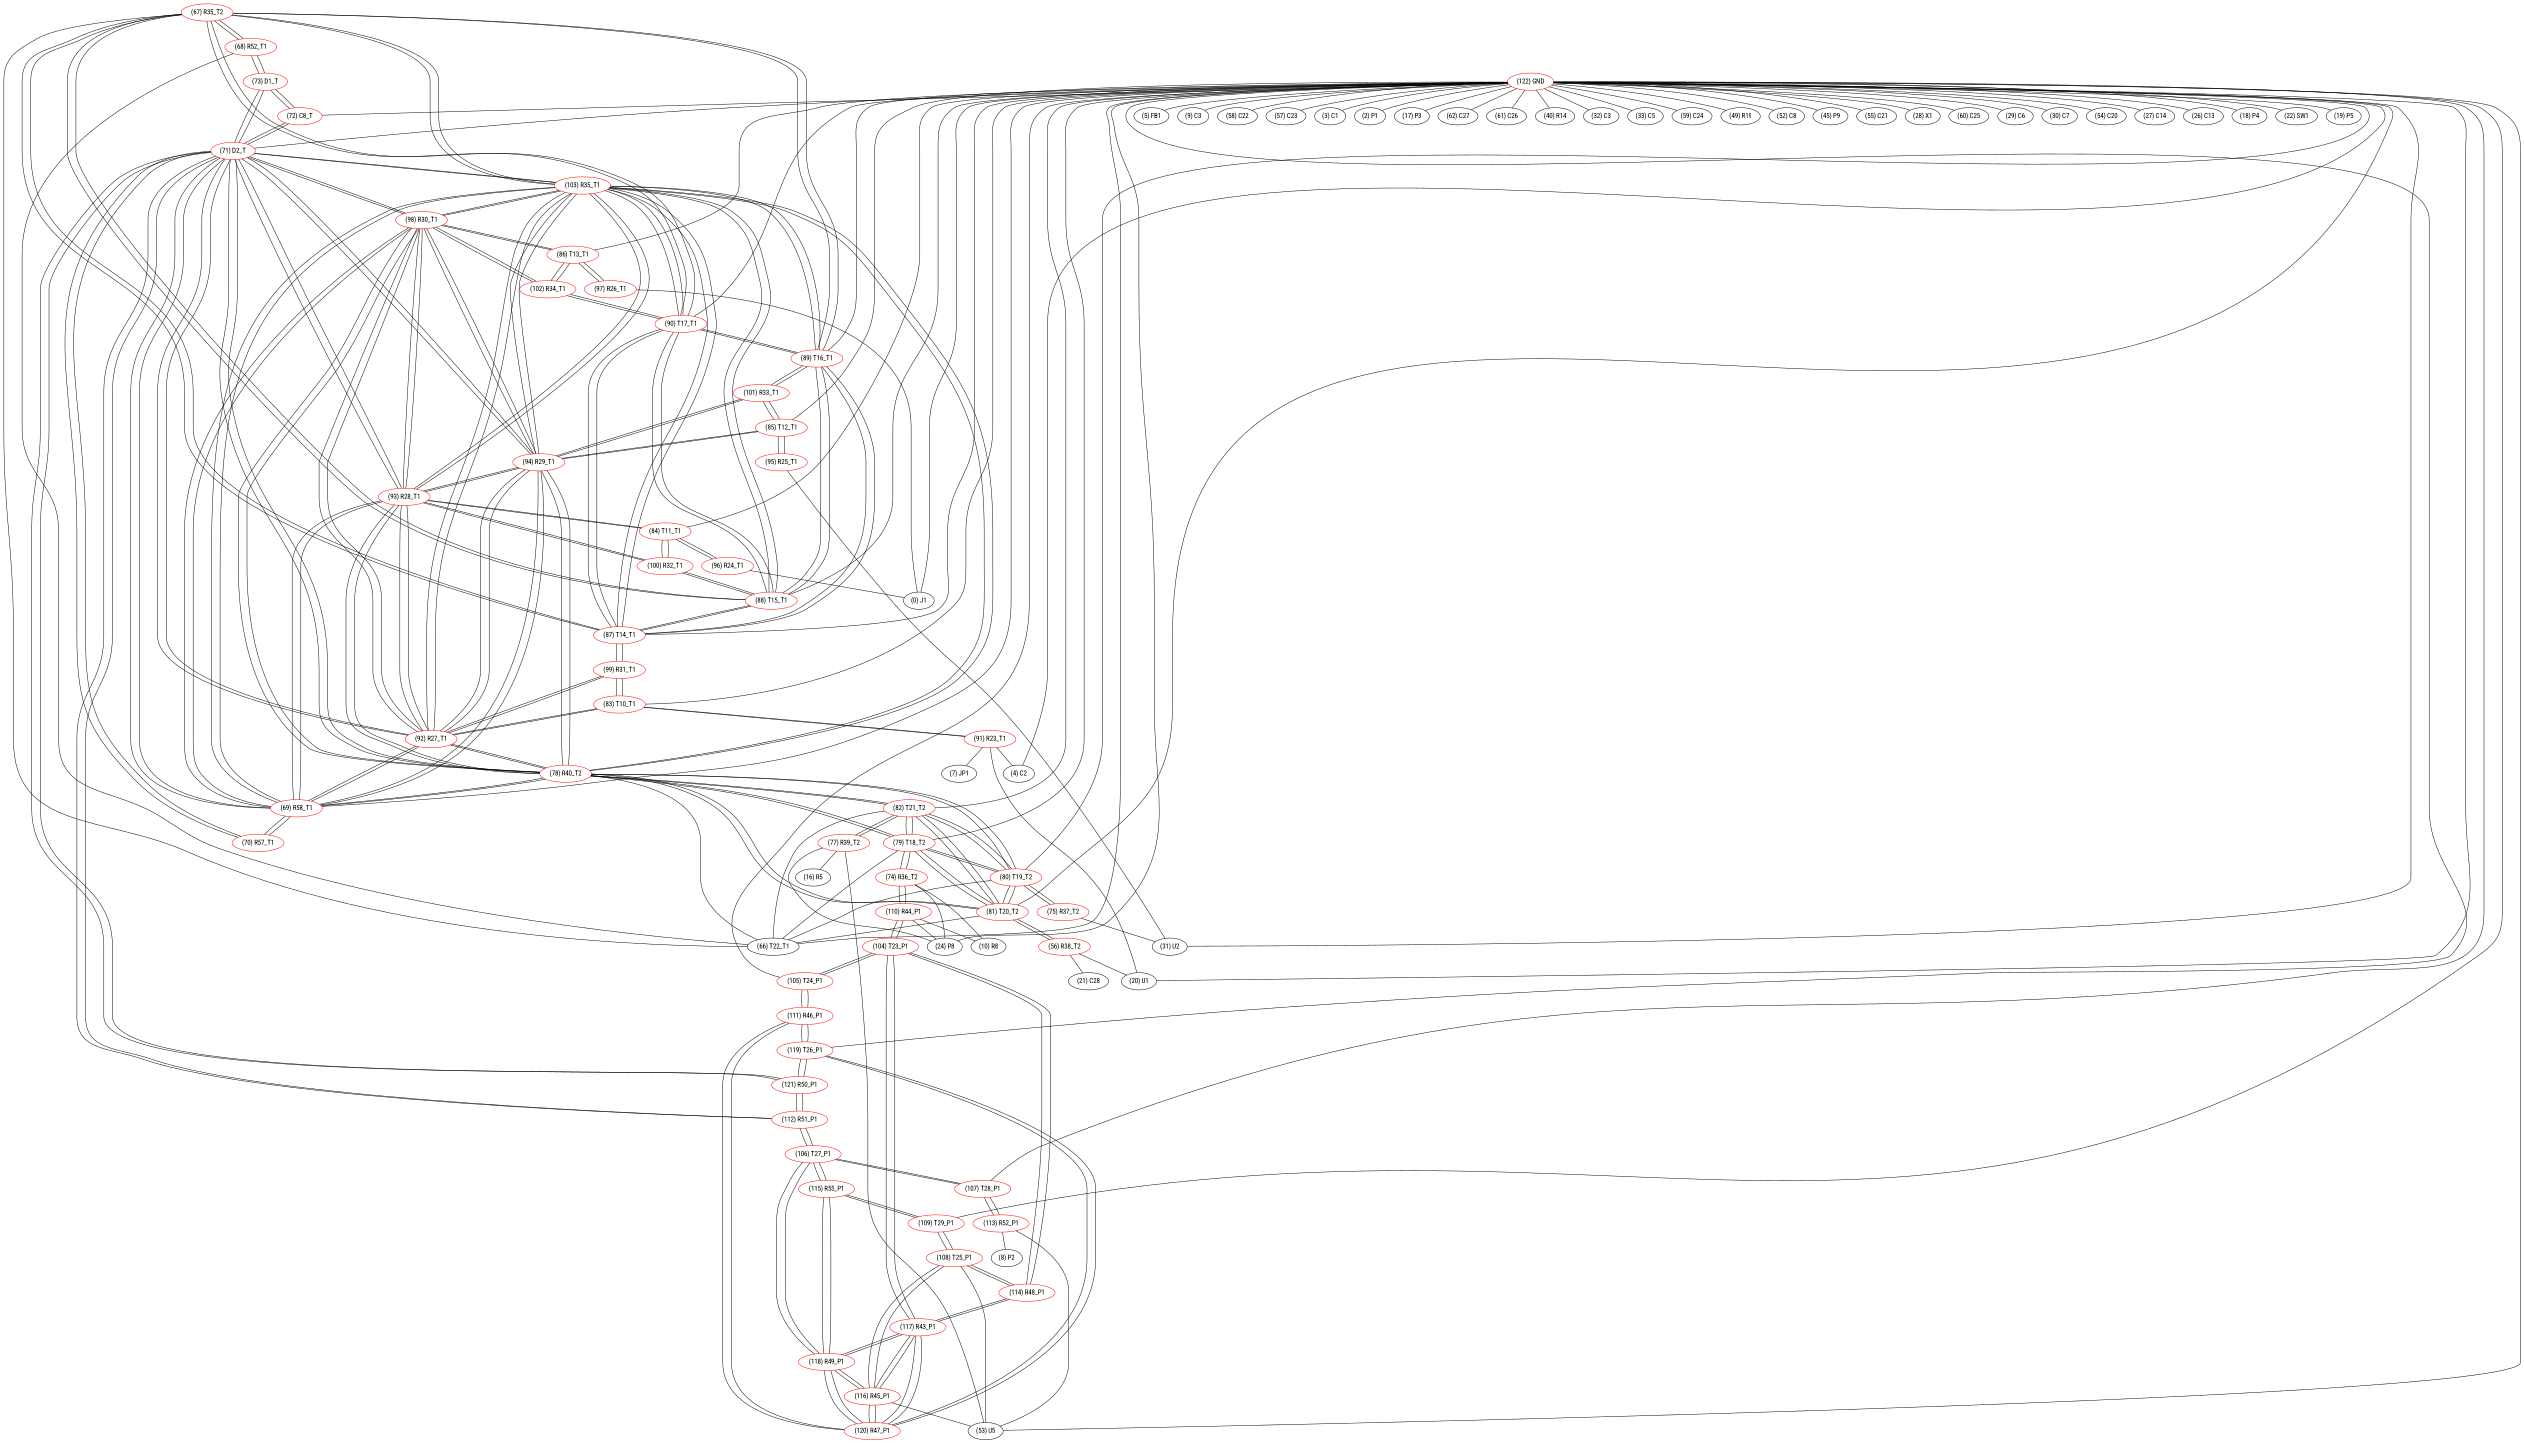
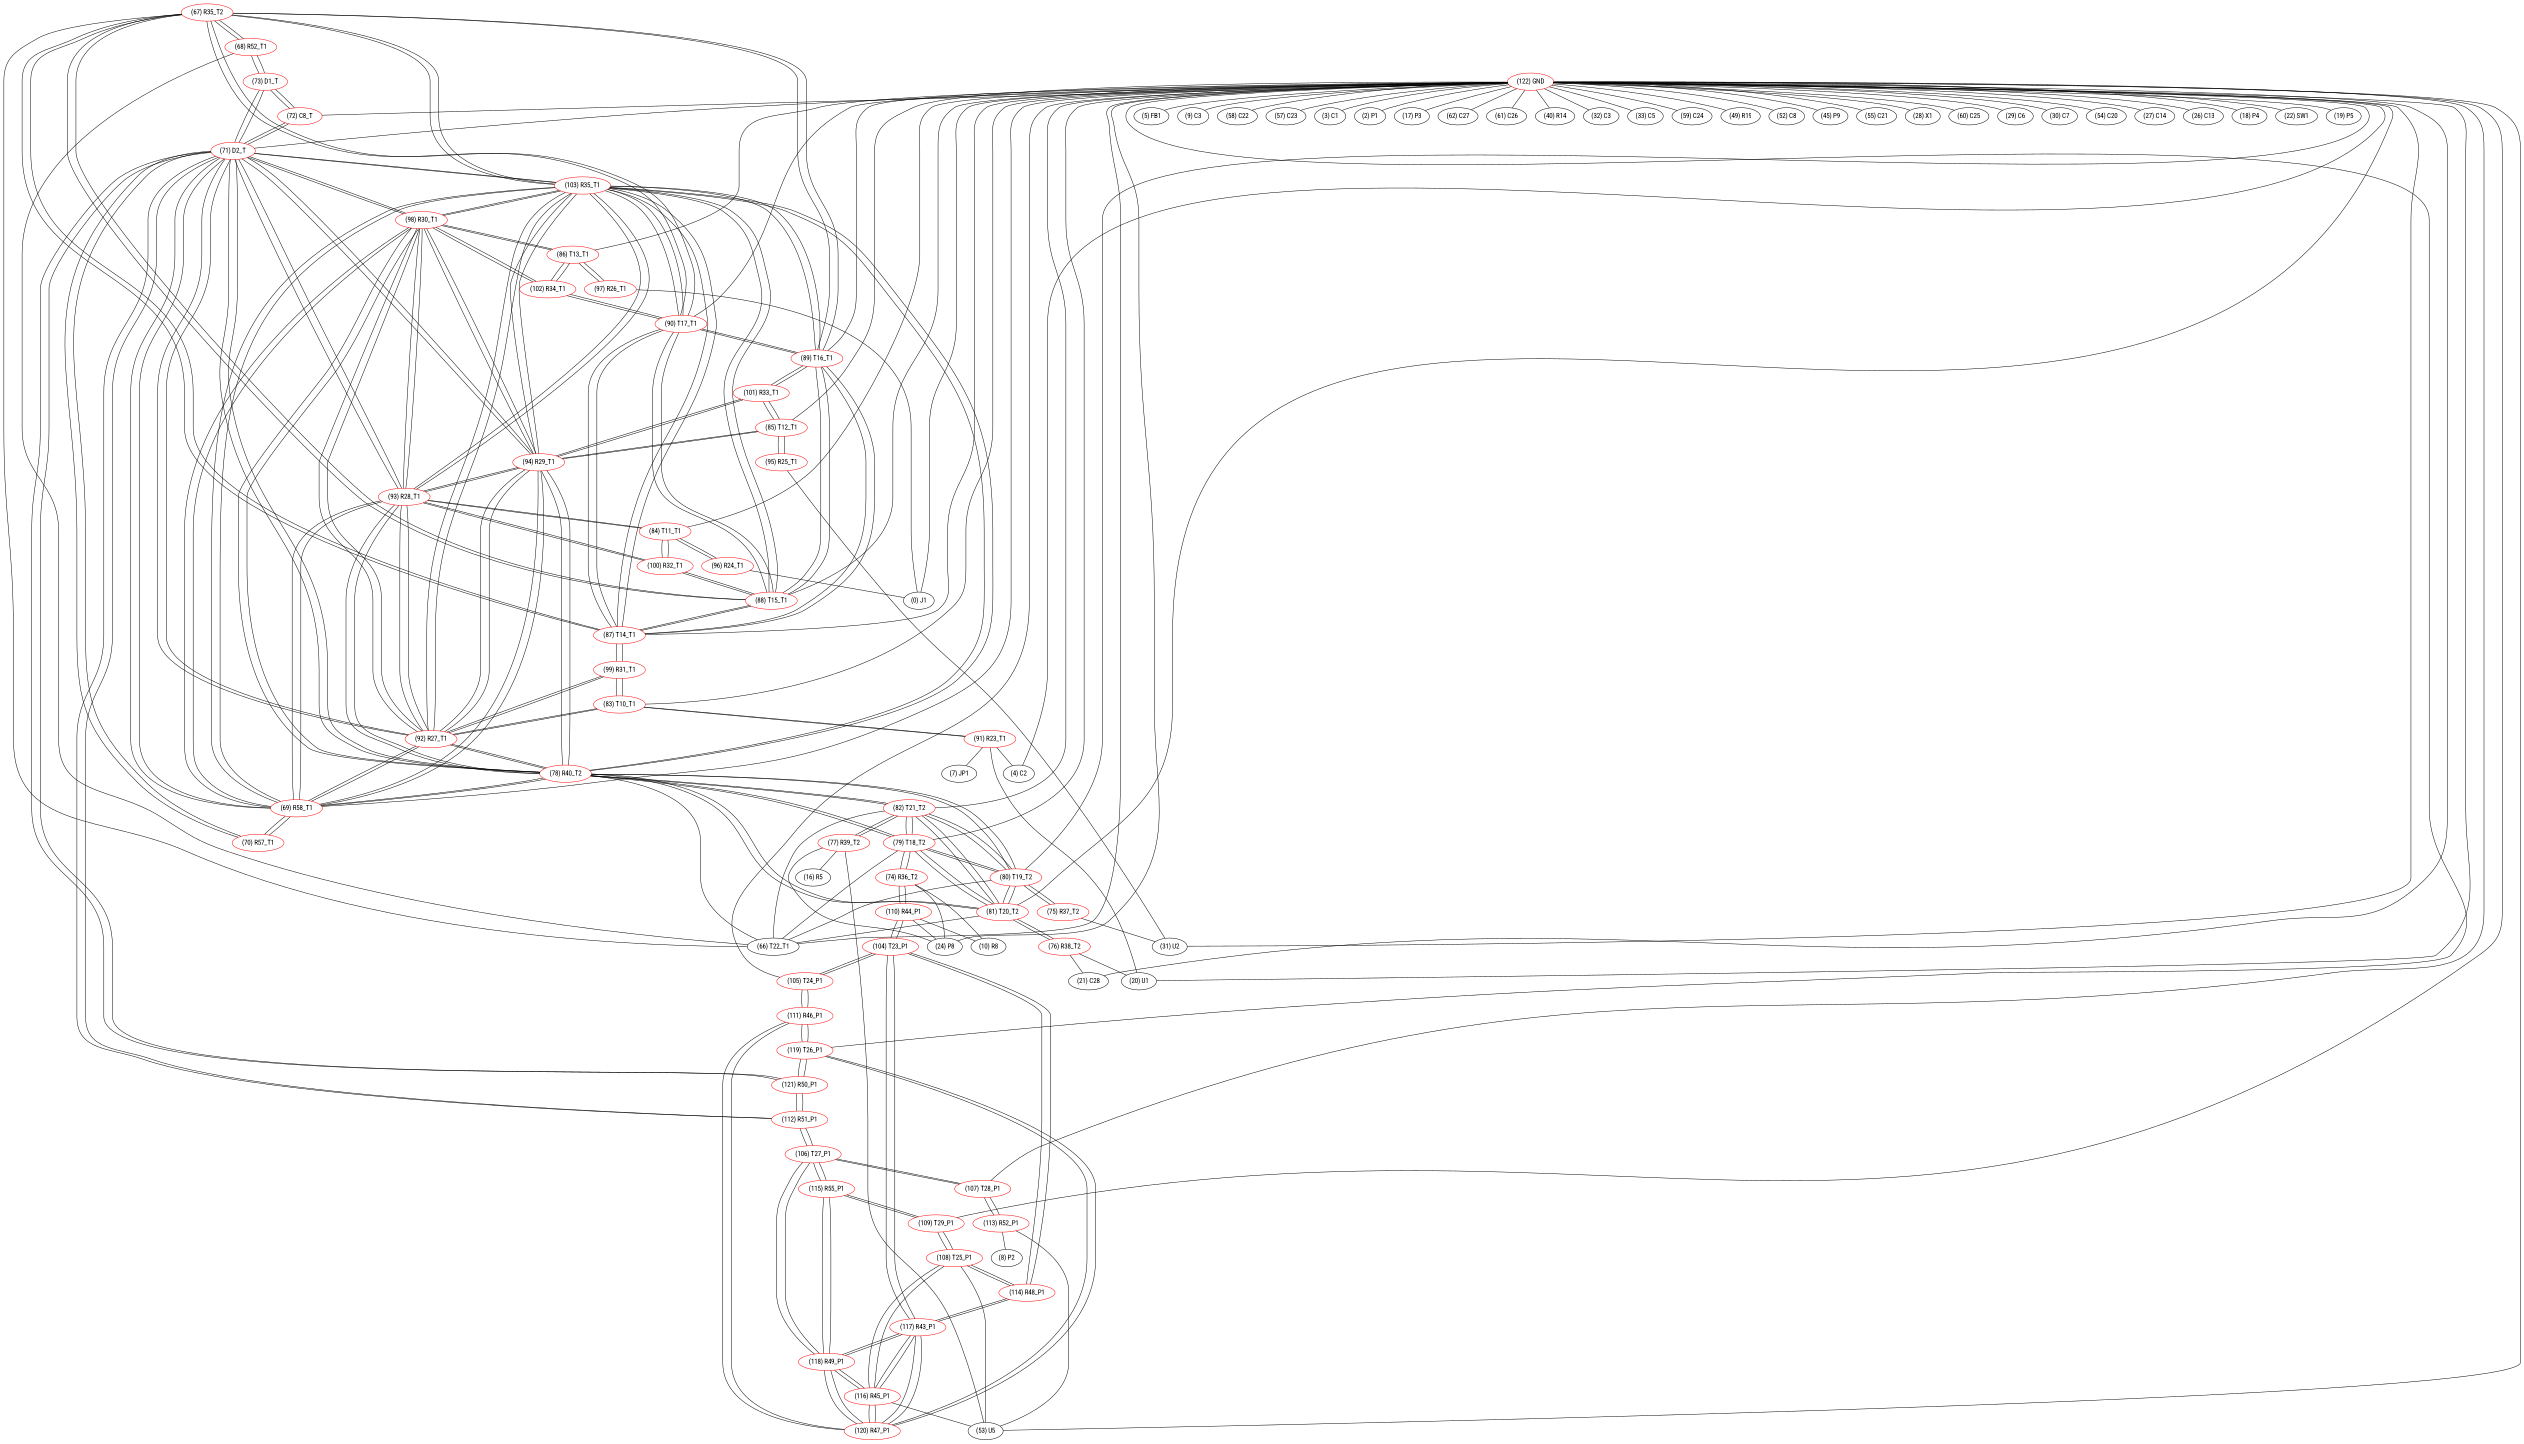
  graph {
    fontname="Roboto Condensed"
    node [color=red fontname="Roboto Condensed"]
    edge [fontname="Roboto Condensed"]
    n1 [label="(67) R35_T2"]
    n2 [label="(68) R52_T1"]
    n3 [label="(66) T22_T1" color=""]
    n4 [label="(87) T14_T1"]
    n5 [label="(88) T15_T1"]
    n6 [label="(90) T17_T1"]
    n7 [label="(89) T16_T1"]
    n8 [label="(103) R35_T1"]
    n9 [label="(73) D1_T"]
    n10 [label="(99) R31_T1"]
    n11 [label="(100) R32_T1"]
    n12 [label="(102) R34_T1"]
    n13 [label="(101) R33_T1"]
    n14 [label="(69) R58_T1"]
    n15 [label="(71) D2_T"]
    n16 [label="(78) R40_T2"]
    n17 [label="(92) R27_T1"]
    n18 [label="(93) R28_T1"]
    n19 [label="(94) R29_T1"]
    n20 [label="(98) R30_T1"]
    n21 [label="(72) C8_T"]
    n22 [label="(83) T10_T1"]
    n23 [label="(84) T11_T1"]
    n24 [label="(86) T13_T1"]
    n25 [label="(85) T12_T1"]
    n26 [label="(70) R57_T1"]
    n27 [label="(112) R51_P1"]
    n28 [label="(121) R50_P1"]
    n29 [label="(79) T18_T2"]
    n30 [label="(80) T19_T2"]
    n31 [label="(81) T20_T2"]
    n32 [label="(82) T21_T2"]
    n33 [label="(106) T27_P1"]
    n34 [label="(119) T26_P1"]
    n35 [label="(74) R36_T2"]
    n36 [label="(75) R37_T2"]
-   n37 [label="(56) R38_T2"]
+   n37 [label="(76) R38_T2"]
    n38 [label="(77) R39_T2"]
    n39 [label="(91) R23_T1"]
    n40 [label="(96) R24_T1"]
    n41 [label="(95) R25_T1"]
    n42 [label="(97) R26_T1"]
    n43 [label="(118) R49_P1"]
    n44 [label="(107) T28_P1"]
    n45 [label="(115) R55_P1"]
    n46 [label="(120) R47_P1"]
    n47 [label="(111) R46_P1"]
    n48 [label="(110) R44_P1"]
    n49 [label="(10) R8" color=""]
    n50 [label="(24) P8" color=""]
    n51 [label="(104) T23_P1"]
    n52 [label="(114) R48_P1"]
    n53 [label="(117) R43_P1"]
    n54 [label="(105) T24_P1"]
    n55 [label="(31) U2" color=""]
    n56 [label="(20) U1" color=""]
    n57 [label="(21) C28" color=""]
    n58 [label="(16) R5" color=""]
    n59 [label="(53) U5" color=""]
    n60 [label="(4) C2" color=""]
    n61 [label="(7) JP1" color=""]
    n62 [label="(0) J1" color=""]
    n63 [label="(108) T25_P1"]
    n64 [label="(116) R45_P1"]
    n65 [label="(109) T29_P1"]
    n66 [label="(113) R52_P1"]
    n67 [label="(8) P2" color=""]
    n68 [label="(122) GND"]
    n69 [label="(5) FB1" color=""]
    n70 [label="(9) C3" color=""]
    n71 [label="(58) C22" color=""]
    n72 [label="(57) C23" color=""]
    n73 [label="(3) C1" color=""]
    n74 [label="(2) P1" color=""]
    n75 [label="(17) P3" color=""]
    n76 [label="(62) C27" color=""]
    n77 [label="(61) C26" color=""]
    n78 [label="(40) R14" color=""]
    n79 [label="(32) C3" color=""]
    n80 [label="(33) C5" color=""]
    n81 [label="(59) C24" color=""]
    n82 [label="(49) R19" color=""]
    n83 [label="(52) C8" color=""]
    n84 [label="(45) P9" color=""]
    n85 [label="(55) C21" color=""]
    n86 [label="(28) X1" color=""]
    n87 [label="(60) C25" color=""]
    n88 [label="(29) C6" color=""]
    n89 [label="(30) C7" color=""]
    n90 [label="(54) C20" color=""]
    n91 [label="(27) C14" color=""]
    n92 [label="(26) C13" color=""]
    n93 [label="(18) P4" color=""]
    n94 [label="(22) SW1" color=""]
    n95 [label="(19) P5" color=""]
    n1 -- n2
    n1 -- n3
    n1 -- n4
    n1 -- n5
    n1 -- n6
    n1 -- n7
    n1 -- n8
    n2 -- n1
    n2 -- n3
    n2 -- n9
    n4 -- n1
    n4 -- n5
    n4 -- n6
    n4 -- n7
    n4 -- n8
    n4 -- n10
    n5 -- n1
    n5 -- n4
    n5 -- n6
    n5 -- n7
    n5 -- n8
    n5 -- n11
    n6 -- n1
    n6 -- n4
    n6 -- n5
    n6 -- n7
    n6 -- n8
    n6 -- n12
    n7 -- n1
    n7 -- n4
    n7 -- n5
    n7 -- n6
    n7 -- n8
    n7 -- n13
    n8 -- n1
    n8 -- n4
    n8 -- n5
    n8 -- n6
    n8 -- n7
    n8 -- n14
    n8 -- n15
    n8 -- n16
    n8 -- n17
    n8 -- n18
    n8 -- n19
    n8 -- n20
    n9 -- n2
    n9 -- n15
    n9 -- n21
    n10 -- n4
    n10 -- n17
    n10 -- n22
    n11 -- n5
    n11 -- n18
    n11 -- n23
    n12 -- n6
    n12 -- n20
    n12 -- n24
    n13 -- n7
    n13 -- n19
    n13 -- n25
    n14 -- n8
    n14 -- n15
    n14 -- n16
    n14 -- n17
    n14 -- n18
    n14 -- n19
    n14 -- n20
    n14 -- n26
    n15 -- n8
    n15 -- n9
    n15 -- n14
    n15 -- n16
    n15 -- n17
    n15 -- n18
    n15 -- n19
    n15 -- n20
    n15 -- n21
    n15 -- n26
    n15 -- n27
    n15 -- n28
    n16 -- n3
    n16 -- n8
    n16 -- n14
    n16 -- n15
    n16 -- n17
    n16 -- n18
    n16 -- n19
    n16 -- n20
    n16 -- n29
    n16 -- n30
    n16 -- n31
    n16 -- n32
    n17 -- n8
    n17 -- n10
    n17 -- n14
    n17 -- n15
    n17 -- n16
    n17 -- n18
    n17 -- n19
    n17 -- n20
    n17 -- n22
    n18 -- n8
    n18 -- n11
    n18 -- n14
    n18 -- n15
    n18 -- n16
    n18 -- n17
    n18 -- n19
    n18 -- n20
    n18 -- n23
    n19 -- n8
    n19 -- n13
    n19 -- n14
    n19 -- n15
    n19 -- n16
    n19 -- n17
    n19 -- n18
    n19 -- n20
    n19 -- n25
    n20 -- n8
    n20 -- n12
    n20 -- n14
    n20 -- n15
    n20 -- n16
    n20 -- n17
    n20 -- n18
    n20 -- n19
    n20 -- n24
    n21 -- n9
    n21 -- n15
    n22 -- n10
    n22 -- n17
    n22 -- n39
    n23 -- n11
    n23 -- n18
    n23 -- n40
    n24 -- n12
    n24 -- n20
    n24 -- n42
    n25 -- n13
    n25 -- n19
    n25 -- n41
    n26 -- n14
    n26 -- n15
    n27 -- n15
    n27 -- n28
    n27 -- n33
    n28 -- n15
    n28 -- n27
    n28 -- n34
    n29 -- n3
    n29 -- n16
    n29 -- n30
    n29 -- n31
    n29 -- n32
    n29 -- n35
    n30 -- n3
    n30 -- n16
    n30 -- n29
    n30 -- n31
    n30 -- n32
    n30 -- n36
    n31 -- n3
    n31 -- n16
    n31 -- n29
    n31 -- n30
    n31 -- n32
    n31 -- n37
    n32 -- n3
    n32 -- n16
    n32 -- n29
    n32 -- n30
    n32 -- n31
    n32 -- n38
    n33 -- n27
    n33 -- n43
    n33 -- n44
    n33 -- n45
    n34 -- n28
    n34 -- n46
    n34 -- n47
    n35 -- n29
    n35 -- n48
    n35 -- n49
    n35 -- n50
    n36 -- n30
    n36 -- n55
    n37 -- n31
    n37 -- n56
    n37 -- n57
    n38 -- n32
    n38 -- n50
    n38 -- n58
    n38 -- n59
    n39 -- n22
    n39 -- n56
    n39 -- n60
    n39 -- n61
    n40 -- n23
    n40 -- n62
    n41 -- n25
    n41 -- n55
    n42 -- n24
    n42 -- n62
    n43 -- n33
    n43 -- n45
    n43 -- n46
    n43 -- n53
    n43 -- n64
    n44 -- n33
    n44 -- n66
    n45 -- n33
    n45 -- n43
    n45 -- n65
    n46 -- n34
    n46 -- n43
    n46 -- n47
    n46 -- n53
    n46 -- n64
    n47 -- n34
    n47 -- n46
    n47 -- n54
    n48 -- n35
    n48 -- n49
    n48 -- n50
    n48 -- n51
    n51 -- n48
    n51 -- n52
    n51 -- n53
    n51 -- n54
    n52 -- n51
    n52 -- n53
    n52 -- n63
    n53 -- n43
    n53 -- n46
    n53 -- n51
    n53 -- n52
    n53 -- n64
    n54 -- n47
    n54 -- n51
    n63 -- n52
    n63 -- n59
    n63 -- n64
    n63 -- n65
    n64 -- n43
    n64 -- n46
    n64 -- n53
    n64 -- n59
    n64 -- n63
    n65 -- n45
    n65 -- n63
    n66 -- n44
    n66 -- n59
    n66 -- n67
    n68 -- n3
    n68 -- n4
    n68 -- n5
    n68 -- n6
    n68 -- n7
    n68 -- n14
    n68 -- n15
    n68 -- n21
    n68 -- n22
    n68 -- n23
    n68 -- n24
    n68 -- n25
    n68 -- n29
    n68 -- n30
    n68 -- n31
    n68 -- n32
    n68 -- n34
    n68 -- n44
    n68 -- n50
    n68 -- n54
    n68 -- n55
    n68 -- n56
+   n68 -- n57
    n68 -- n59
    n68 -- n60
    n68 -- n62
    n68 -- n65
    n68 -- n69
    n68 -- n70
    n68 -- n71
    n68 -- n72
    n68 -- n73
    n68 -- n74
    n68 -- n75
    n68 -- n76
    n68 -- n77
    n68 -- n78
    n68 -- n79
    n68 -- n80
    n68 -- n81
    n68 -- n82
    n68 -- n83
    n68 -- n84
    n68 -- n85
    n68 -- n86
    n68 -- n87
    n68 -- n88
    n68 -- n89
    n68 -- n90
    n68 -- n91
    n68 -- n92
    n68 -- n93
    n68 -- n94
    n68 -- n95
  }
